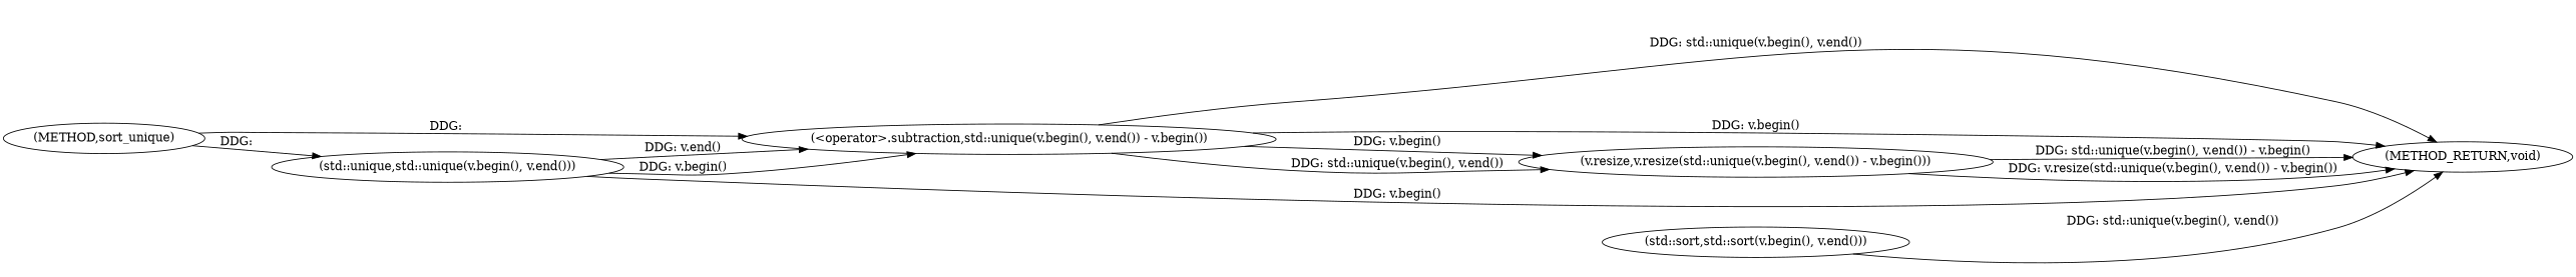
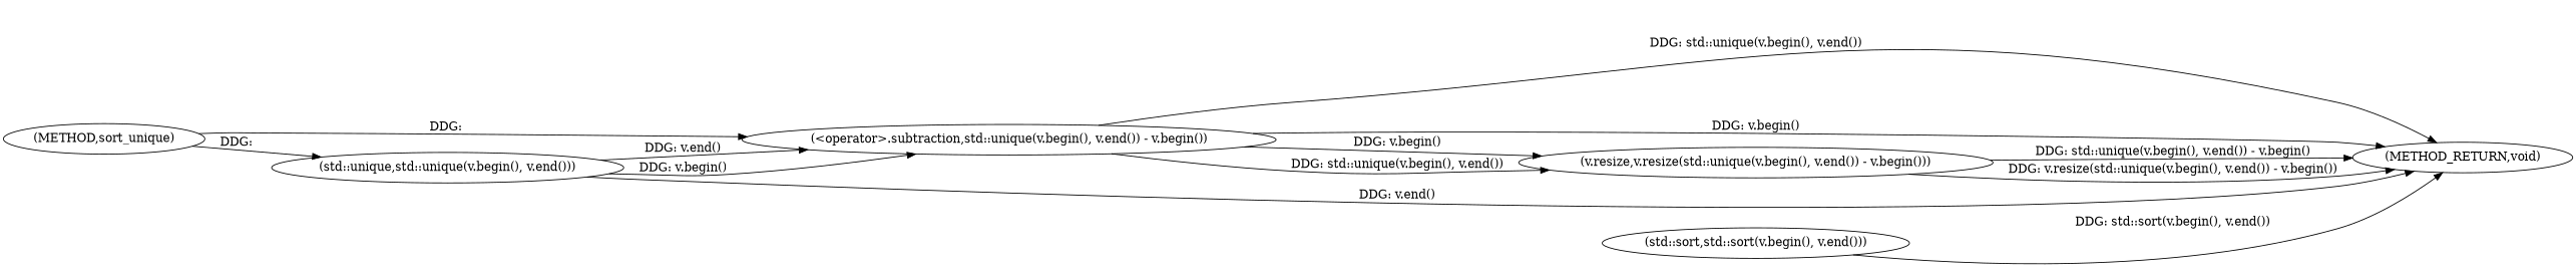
  digraph {
    rankdir=LR
    n1 [label="(METHOD,sort_unique)"]
    n2 [label="(<operator>.subtraction,std::unique(v.begin(), v.end()) - v.begin())"]
    n3 [label="(std::unique,std::unique(v.begin(), v.end()))"]
    n4 [label="(std::sort,std::sort(v.begin(), v.end()))"]
    n5 [label="(METHOD_RETURN,void)"]
    n6 [label="(v.resize,v.resize(std::unique(v.begin(), v.end()) - v.begin()))"]
    n1 -> n2 [label="DDG: "]
    n1 -> n3 [label="DDG: "]
    n2 -> n5 [label="DDG: std::unique(v.begin(), v.end())"]
    n2 -> n5 [label="DDG: v.begin()"]
    n2 -> n6 [label="DDG: v.begin()"]
    n2 -> n6 [label="DDG: std::unique(v.begin(), v.end())"]
    n3 -> n2 [label="DDG: v.end()"]
    n3 -> n2 [label="DDG: v.begin()"]
-   n3 -> n5 [label="DDG: v.begin()"]
-   n4 -> n5 [label="DDG: std::unique(v.begin(), v.end())"]
+   n3 -> n5 [label="DDG: v.end()"]
+   n4 -> n5 [label="DDG: std::sort(v.begin(), v.end())"]
    n6 -> n5 [label="DDG: std::unique(v.begin(), v.end()) - v.begin()"]
    n6 -> n5 [label="DDG: v.resize(std::unique(v.begin(), v.end()) - v.begin())"]
  }
